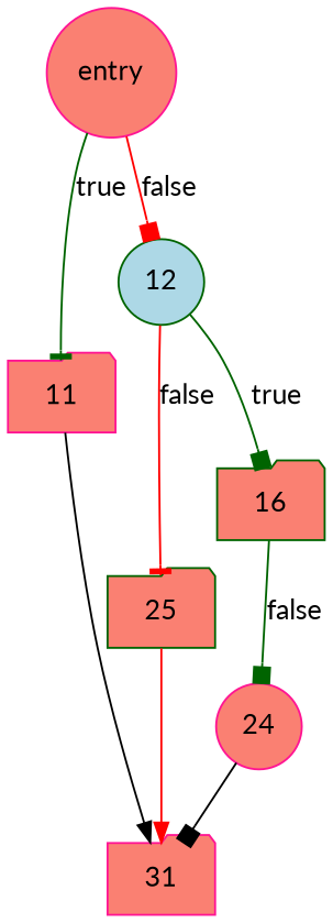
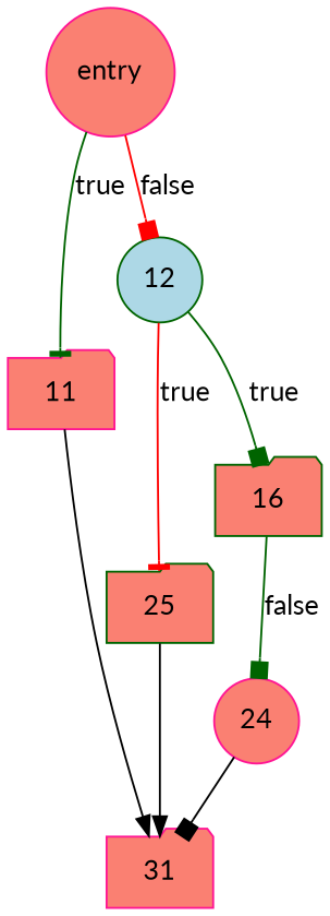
  digraph {
    fontname=Lato
    node [color=deeppink fillcolor=salmon fontname=Lato shape=folder style=filled]
    edge [arrowhead=box fontname=Lato]
    n1 [label=entry shape=circle]
    11
    12 [color=darkgreen fillcolor=lightblue shape=circle]
    31
    n5 [color=darkgreen label=25]
    16 [color=darkgreen]
    24 [shape=circle]
    n1 -> 11 [arrowhead=tee color=darkgreen label=true]
    n1 -> 12 [color=red label=false]
    11 -> 31 [arrowhead=normal]
-   12 -> n5 [arrowhead=tee color=red label=false]
+   12 -> n5 [arrowhead=tee color=red label=true]
    12 -> 16 [color=darkgreen label=true]
-   n5 -> 31 [arrowhead=normal color=red]
+   n5 -> 31 [arrowhead=normal]
    16 -> 24 [color=darkgreen label=false]
    24 -> 31
  }
